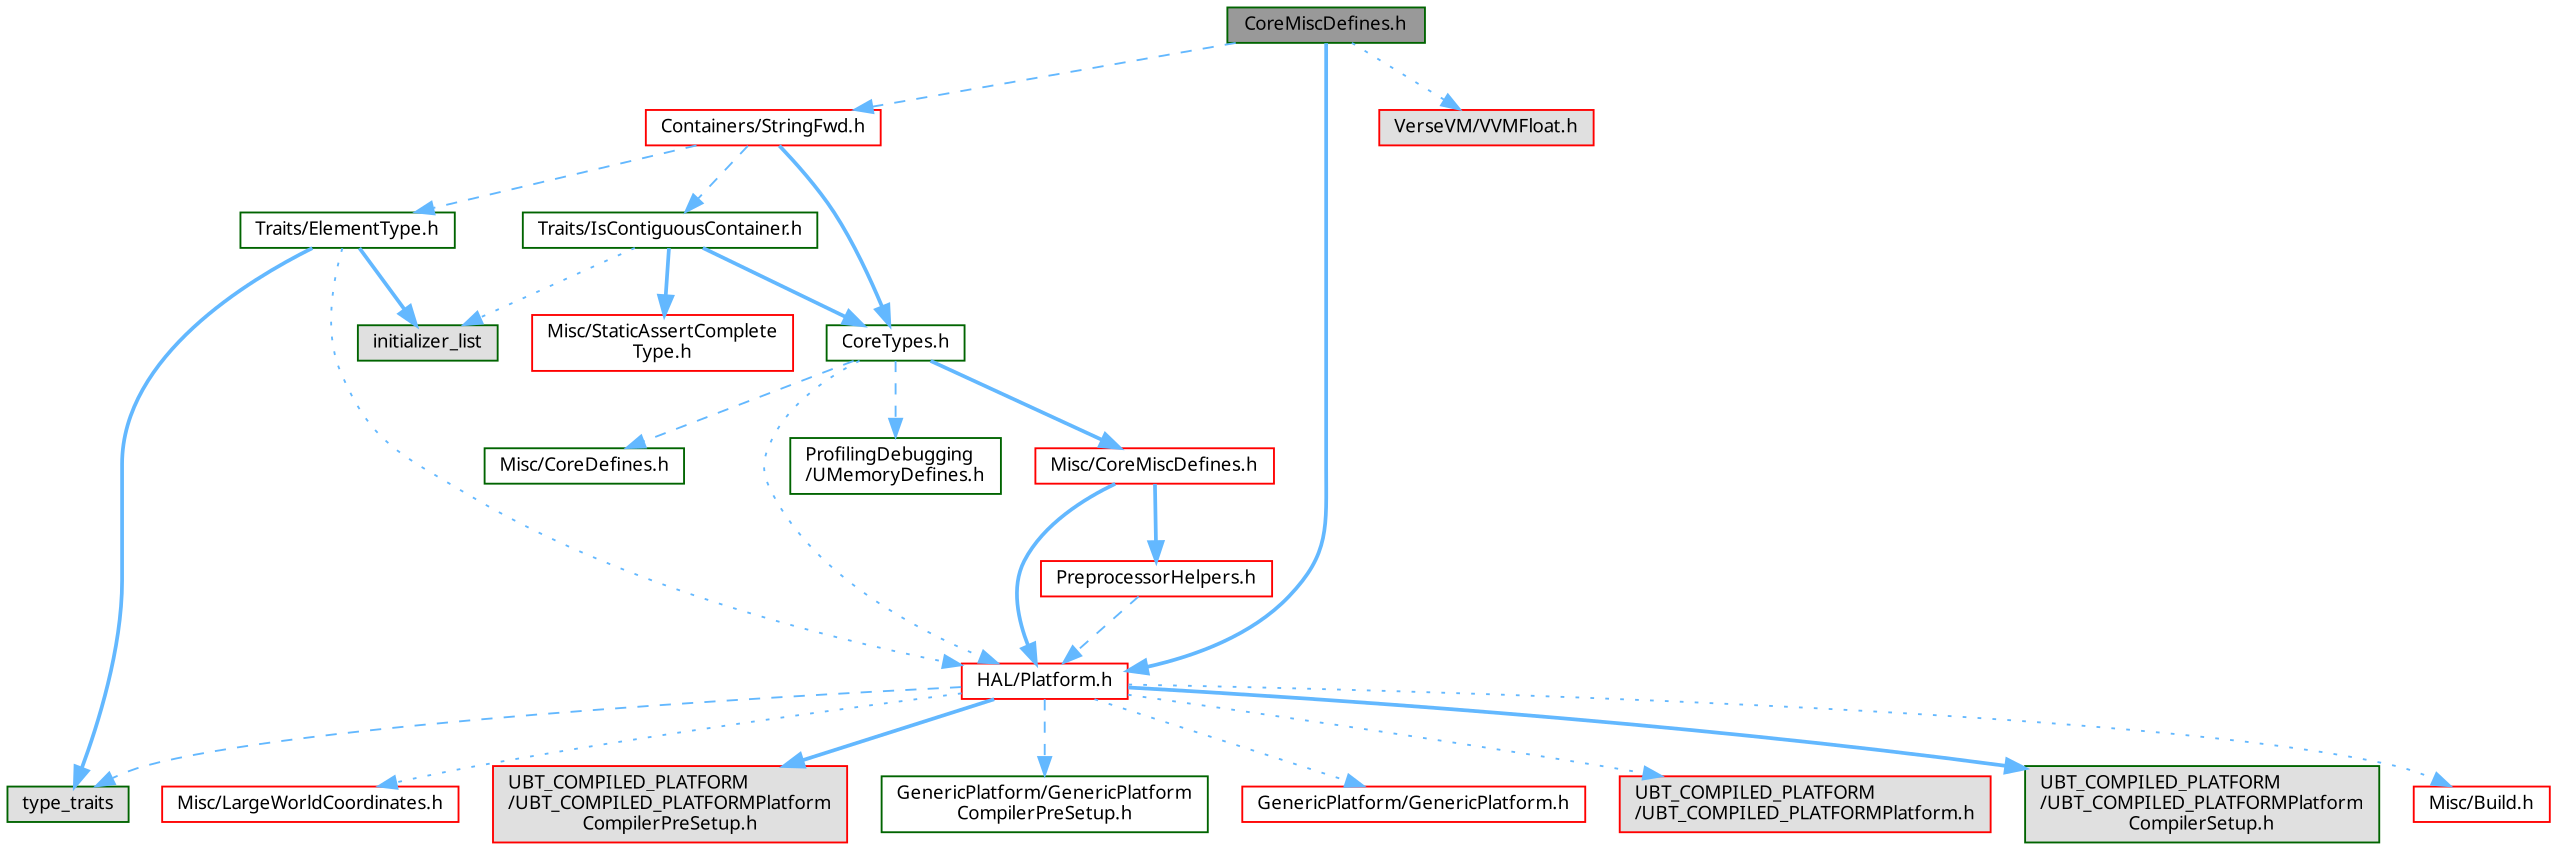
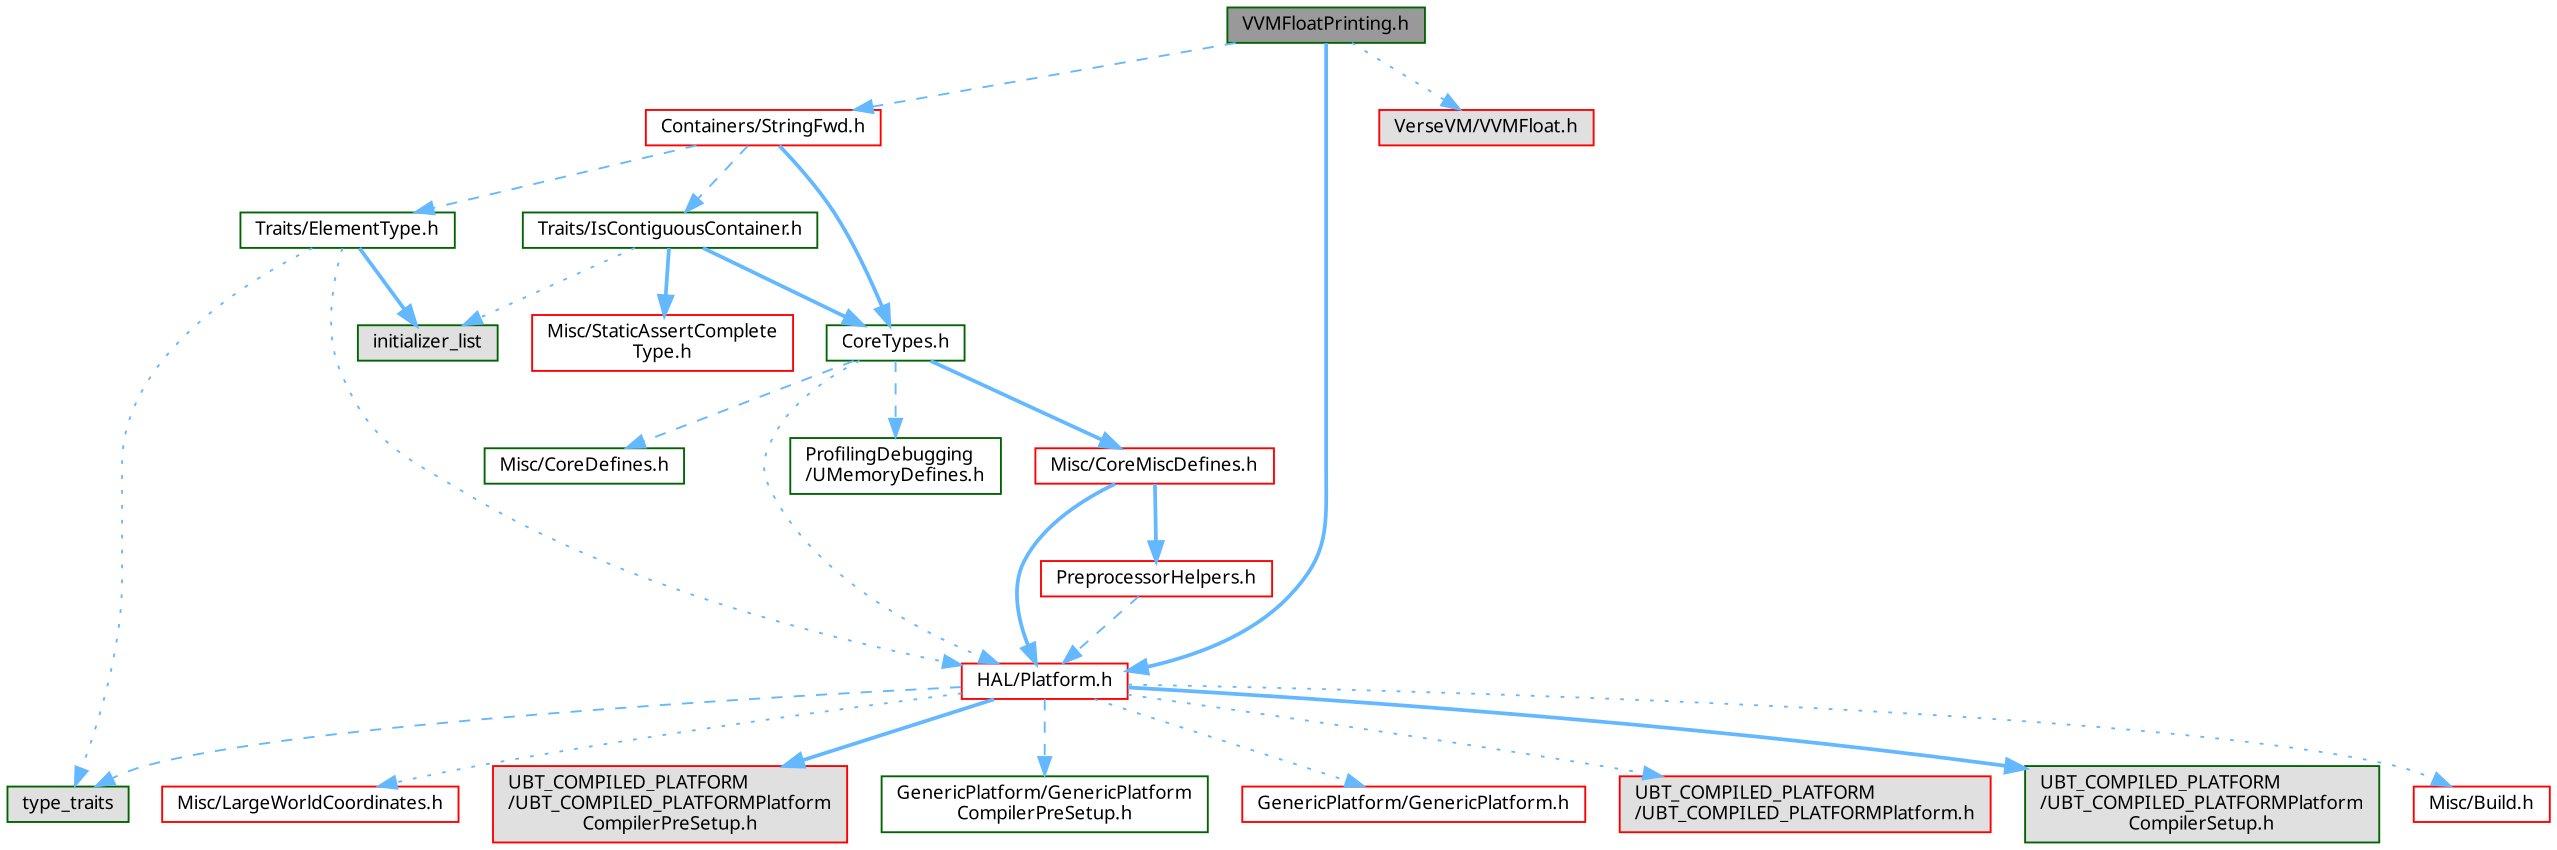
  digraph {
    fontname="Noto Sans"
    node [color=red fillcolor=white fontname="Noto Sans" fontsize=10 shape=box style=filled]
    edge [color=steelblue1 fontname="Noto Sans" fontsize=10 labelfontname=Helvetica labelfontsize=10 style=bold]
-   n1 [color=darkgreen fillcolor=grey60 fontcolor=black height=0.2 label="CoreMiscDefines.h" width=0.4]
+   n1 [color=darkgreen fillcolor=grey60 fontcolor=black height=0.2 label="VVMFloatPrinting.h" width=0.4]
    n2 [height=0.2 label="Containers/StringFwd.h" width=0.4]
    n3 [height=0.2 label="HAL/Platform.h" width=0.4]
    n4 [fillcolor="#E0E0E0" height=0.2 label="VerseVM/VVMFloat.h" width=0.4]
    n5 [color=darkgreen height=0.2 label="CoreTypes.h" width=0.4]
    n6 [color=darkgreen height=0.2 label="Traits/ElementType.h" width=0.4]
    n7 [color=darkgreen height=0.2 label="Traits/IsContiguousContainer.h" width=0.4]
    n8 [height=0.2 label="Misc/Build.h" width=0.4]
    n9 [height=0.2 label="Misc/LargeWorldCoordinates.h" width=0.4]
    n10 [color=darkgreen fillcolor="#E0E0E0" height=0.2 label=type_traits width=0.4]
    n11 [fillcolor="#E0E0E0" height=0.2 label="UBT_COMPILED_PLATFORM\l/UBT_COMPILED_PLATFORMPlatform\lCompilerPreSetup.h" width=0.4]
    n12 [color=darkgreen height=0.2 label="GenericPlatform/GenericPlatform\lCompilerPreSetup.h" width=0.4]
    n13 [height=0.2 label="GenericPlatform/GenericPlatform.h" width=0.4]
    n14 [fillcolor="#E0E0E0" height=0.2 label="UBT_COMPILED_PLATFORM\l/UBT_COMPILED_PLATFORMPlatform.h" width=0.4]
    n15 [color=darkgreen fillcolor="#E0E0E0" height=0.2 label="UBT_COMPILED_PLATFORM\l/UBT_COMPILED_PLATFORMPlatform\lCompilerSetup.h" width=0.4]
    n16 [color=darkgreen height=0.2 label="ProfilingDebugging\l/UMemoryDefines.h" width=0.4]
    n17 [height=0.2 label="Misc/CoreMiscDefines.h" width=0.4]
    n18 [color=darkgreen height=0.2 label="Misc/CoreDefines.h" width=0.4]
    n19 [color=darkgreen fillcolor="#E0E0E0" height=0.2 label=initializer_list width=0.4]
    n20 [height=0.2 label="Misc/StaticAssertComplete\lType.h" width=0.4]
    n21 [height=0.2 label="PreprocessorHelpers.h" width=0.4]
    n1 -> n2 [style=dashed]
    n1 -> n3
    n1 -> n4 [style=dotted]
    n2 -> n5
    n2 -> n6 [style=dashed]
    n2 -> n7 [style=dashed]
    n3 -> n8 [style=dotted]
    n3 -> n9 [style=dotted]
    n3 -> n10 [style=dashed]
    n3 -> n11
    n3 -> n12 [style=dashed]
    n3 -> n13 [style=dotted]
    n3 -> n14 [style=dotted]
    n3 -> n15
    n5 -> n3 [style=dotted]
    n5 -> n16 [style=dashed]
    n5 -> n17
    n5 -> n18 [style=dashed]
    n6 -> n3 [style=dotted]
-   n6 -> n10
+   n6 -> n10 [style=dotted]
    n6 -> n19
    n7 -> n5
    n7 -> n19 [style=dotted]
    n7 -> n20
    n17 -> n3
    n17 -> n21
    n21 -> n3 [style=dashed]
  }
